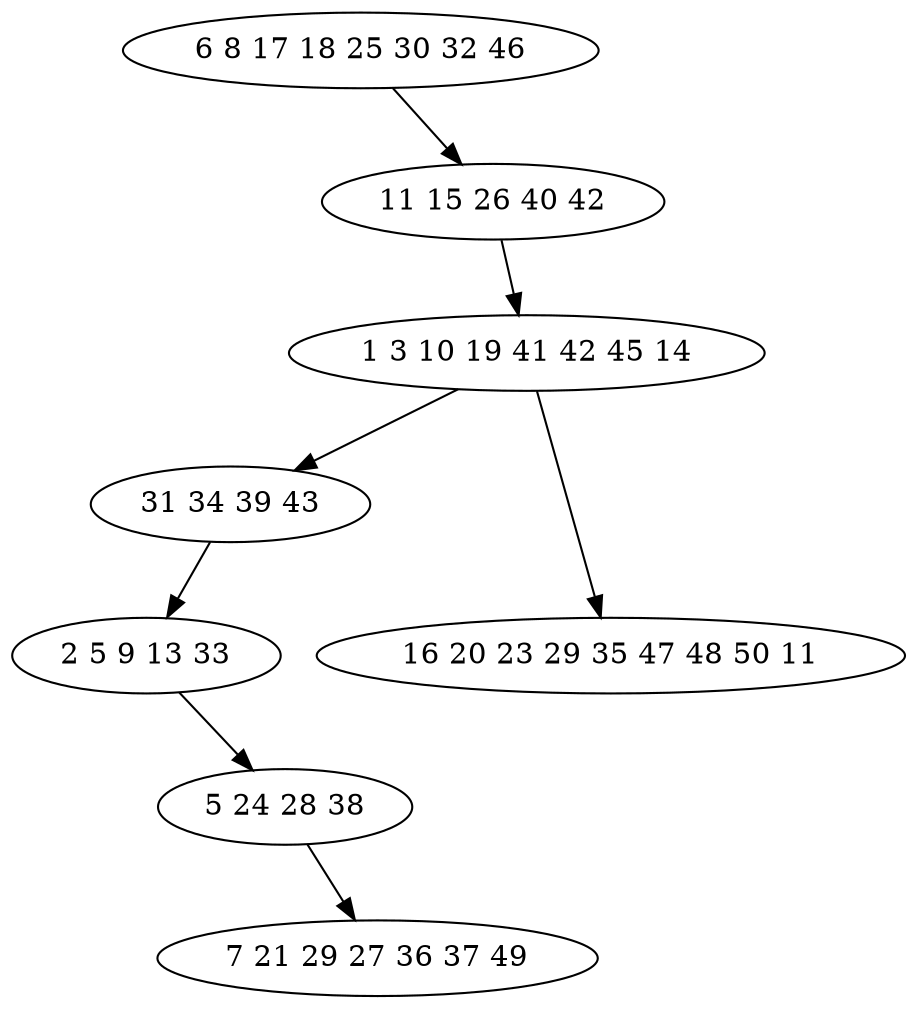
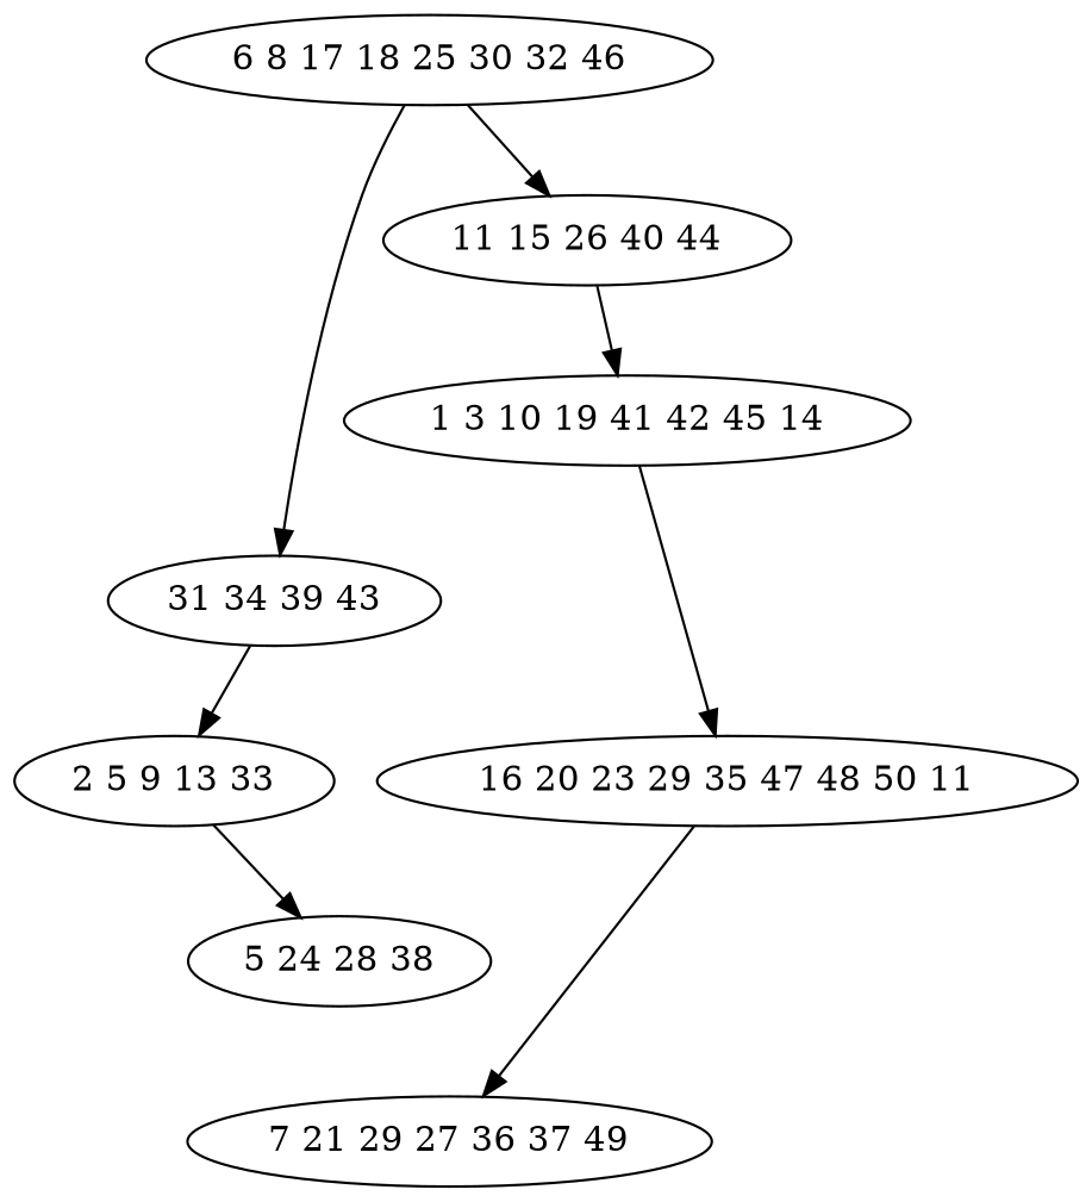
  digraph {
    n1 [label="6 8 17 18 25 30 32 46"]
    n2 [label="31 34 39 43"]
-   n3 [label="11 15 26 40 42"]
+   n3 [label="11 15 26 40 44"]
    n4 [label="2 5 9 13 33"]
    n5 [label="1 3 10 19 41 42 45 14"]
    n6 [label="5 24 28 38"]
    n7 [label="7 21 29 27 36 37 49"]
    n8 [label="16 20 23 29 35 47 48 50 11"]
-   n5 -> n2
+   n1 -> n2
    n1 -> n3
    n2 -> n4
    n3 -> n5
    n4 -> n6
    n5 -> n8
-   n6 -> n7
+   n8 -> n7
  }
